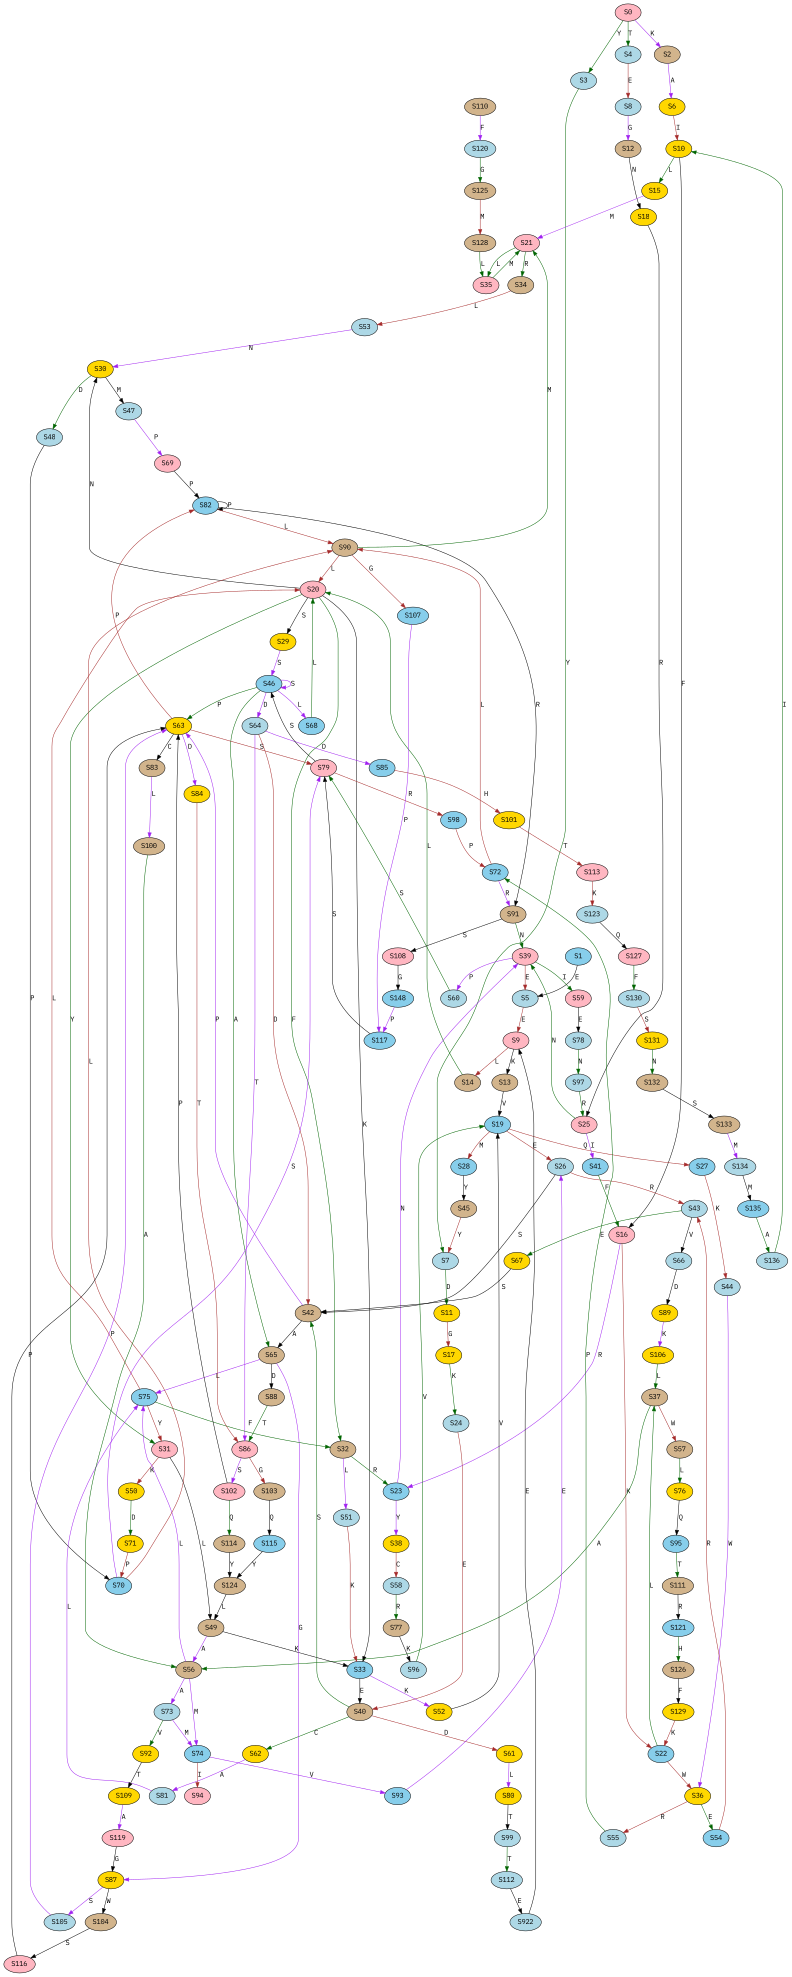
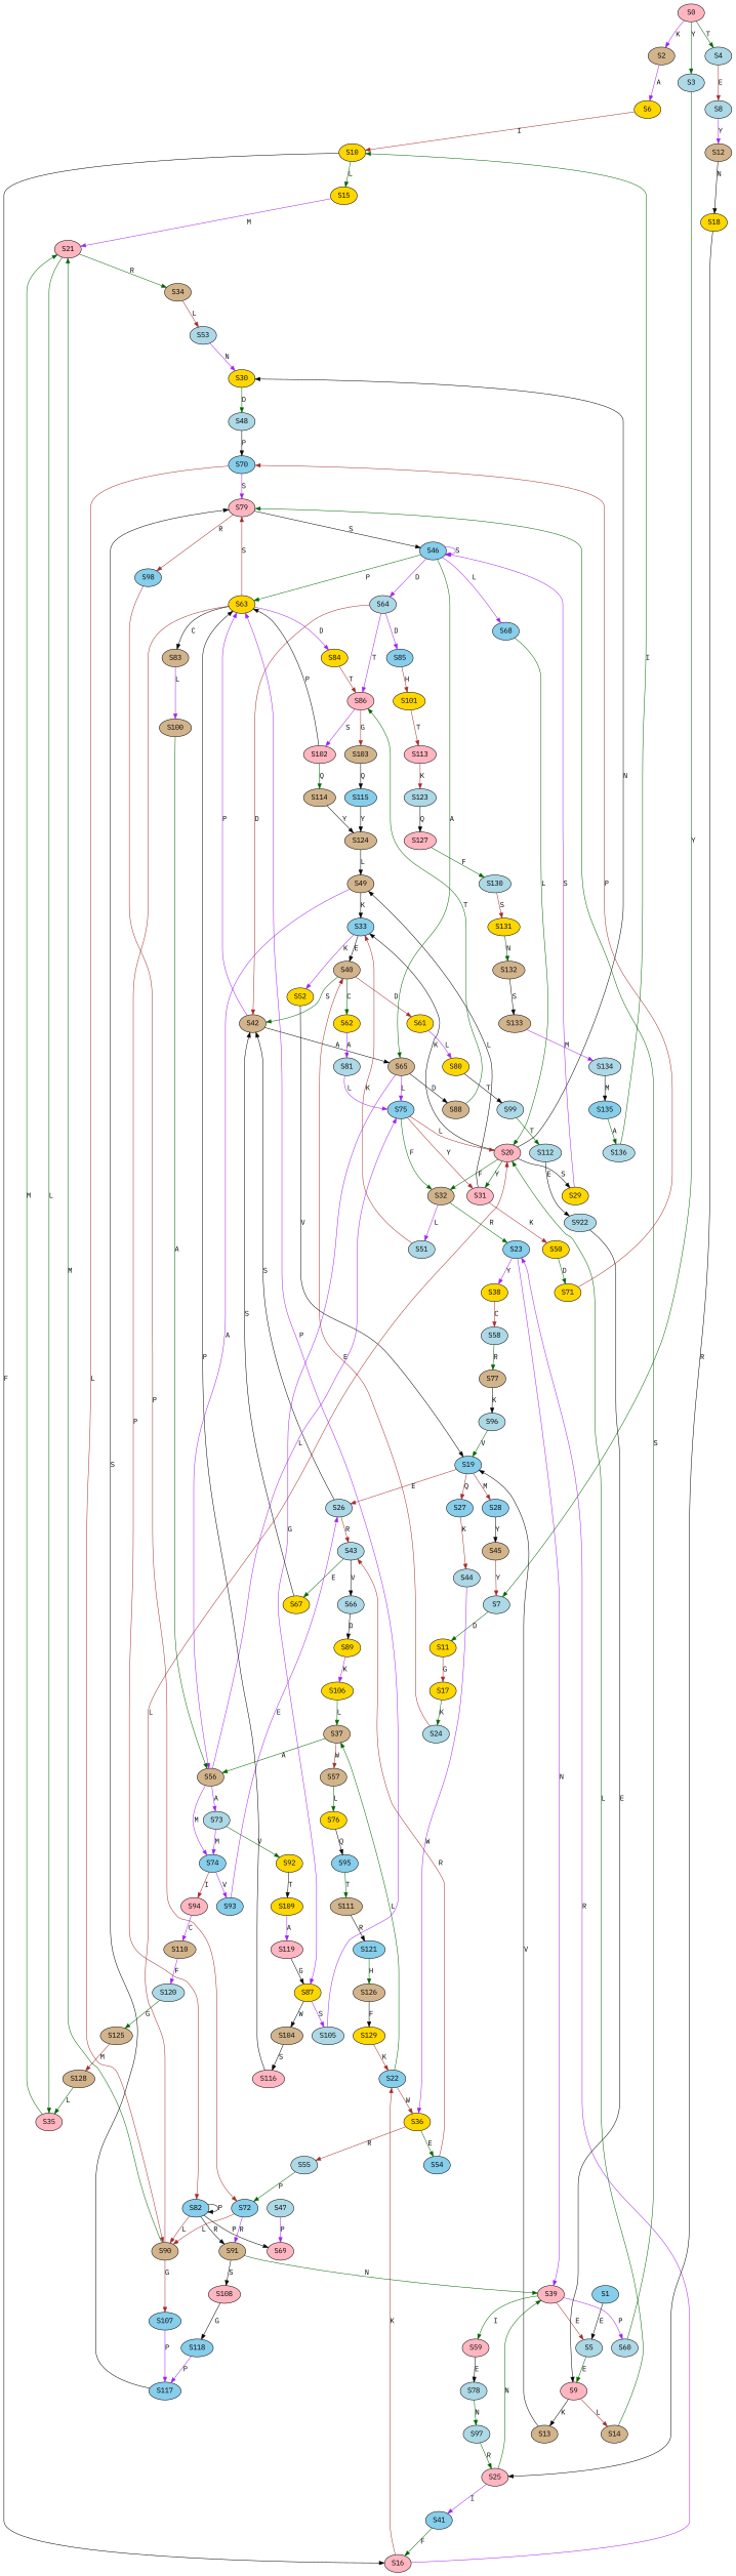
  strict digraph {
    fontname="IBM Plex Mono"
    node [fillcolor=lightblue fontname="IBM Plex Mono" style=filled]
    edge [color=darkgreen fontname="IBM Plex Mono"]
    S0 [fillcolor=lightpink]
    S2 [fillcolor=tan]
    S3
    S4
    S1 [fillcolor=skyblue]
    S5
    S6 [fillcolor=gold]
    S7
    S8
    S9 [fillcolor=lightpink]
    S10 [fillcolor=gold]
    S11 [fillcolor=gold]
    S12 [fillcolor=tan]
    S13 [fillcolor=tan]
    S14 [fillcolor=tan]
    S15 [fillcolor=gold]
    S16 [fillcolor=lightpink]
    S17 [fillcolor=gold]
    S18 [fillcolor=gold]
    S19 [fillcolor=skyblue]
    S20 [fillcolor=lightpink]
    S21 [fillcolor=lightpink]
    S22 [fillcolor=skyblue]
    S23 [fillcolor=skyblue]
    S24
    S25 [fillcolor=lightpink]
    S26
    S27 [fillcolor=skyblue]
    S28 [fillcolor=skyblue]
    S29 [fillcolor=gold]
    S30 [fillcolor=gold]
    S31 [fillcolor=lightpink]
    S32 [fillcolor=tan]
    S33 [fillcolor=skyblue]
    S34 [fillcolor=tan]
    S35 [fillcolor=lightpink]
    S36 [fillcolor=gold]
    S37 [fillcolor=tan]
    S38 [fillcolor=gold]
    S39 [fillcolor=lightpink]
    S40 [fillcolor=tan]
    S41 [fillcolor=skyblue]
    S42 [fillcolor=tan]
    S43
    S44
    S45 [fillcolor=tan]
    S46 [fillcolor=skyblue]
    S47
    S48
    S49 [fillcolor=tan]
    S50 [fillcolor=gold]
    S51
    S52 [fillcolor=gold]
    S53
    S54 [fillcolor=skyblue]
    S55
    S56 [fillcolor=tan]
    S57 [fillcolor=tan]
    S58
    S59 [fillcolor=lightpink]
    S60
    S61 [fillcolor=gold]
    S62 [fillcolor=gold]
    S63 [fillcolor=gold]
    S65 [fillcolor=tan]
    S66
    S67 [fillcolor=gold]
    S64
    S68 [fillcolor=skyblue]
    S69 [fillcolor=lightpink]
    S70 [fillcolor=skyblue]
    S71 [fillcolor=gold]
    S72 [fillcolor=skyblue]
    S73
    S74 [fillcolor=skyblue]
    S75 [fillcolor=skyblue]
    S76 [fillcolor=gold]
    S77 [fillcolor=tan]
    S78
    S79 [fillcolor=lightpink]
    S80 [fillcolor=gold]
    S81
    S82 [fillcolor=skyblue]
    S83 [fillcolor=tan]
    S84 [fillcolor=gold]
    S85 [fillcolor=skyblue]
    S86 [fillcolor=lightpink]
    S87 [fillcolor=gold]
    S88 [fillcolor=tan]
    S89 [fillcolor=gold]
    S90 [fillcolor=tan]
    S91 [fillcolor=tan]
    S92 [fillcolor=gold]
    S93 [fillcolor=skyblue]
    S94 [fillcolor=lightpink]
    S95 [fillcolor=skyblue]
    S96
    S97
    S98 [fillcolor=skyblue]
    S99
    S100 [fillcolor=tan]
    S101 [fillcolor=gold]
    S102 [fillcolor=lightpink]
    S103 [fillcolor=tan]
    S104 [fillcolor=tan]
    S105
    S106 [fillcolor=gold]
    S107 [fillcolor=skyblue]
    S108 [fillcolor=lightpink]
    S109 [fillcolor=gold]
    S110 [fillcolor=tan]
    S111 [fillcolor=tan]
    S112
    S113 [fillcolor=lightpink]
    S114 [fillcolor=tan]
    S115 [fillcolor=skyblue]
    S116 [fillcolor=lightpink]
    S117 [fillcolor=skyblue]
-   S118 [fillcolor=skyblue label=S148]
+   S118 [fillcolor=skyblue]
    S119 [fillcolor=lightpink]
    S120
    S121 [fillcolor=skyblue]
    n123 [label=S922]
    S123
    S124 [fillcolor=tan]
    S125 [fillcolor=tan]
    S126 [fillcolor=tan]
    S127 [fillcolor=lightpink]
    S128 [fillcolor=tan]
    S129 [fillcolor=gold]
    S130
    S131 [fillcolor=gold]
    S132 [fillcolor=tan]
    S133 [fillcolor=tan]
    S134
    S135 [fillcolor=skyblue]
    S136
    S0 -> S2 [color=purple label=K]
    S0 -> S3 [label=Y]
    S0 -> S4 [label=T]
    S2 -> S6 [color=purple label=A]
    S3 -> S7 [label=Y]
    S4 -> S8 [color=brown label=E]
    S1 -> S5 [color=black label=E]
-   S5 -> S9 [color=brown label=E]
+   S5 -> S9 [label=E]
    S6 -> S10 [color=brown label=I]
    S7 -> S11 [label=D]
-   S8 -> S12 [color=purple label=G]
+   S8 -> S12 [color=purple label=Y]
    S9 -> S13 [color=black label=K]
    S9 -> S14 [color=brown label=L]
    S10 -> S15 [label=L]
    S10 -> S16 [color=black label=F]
    S11 -> S17 [color=brown label=G]
    S12 -> S18 [color=black label=N]
    S13 -> S19 [color=black label=V]
    S14 -> S20 [label=L]
    S15 -> S21 [color=purple label=M]
    S16 -> S22 [color=brown label=K]
    S16 -> S23 [color=purple label=R]
    S17 -> S24 [label=K]
    S18 -> S25 [color=black label=R]
    S19 -> S26 [color=brown label=E]
    S19 -> S27 [color=brown label=Q]
    S19 -> S28 [color=brown label=M]
    S20 -> S29 [color=black label=S]
    S20 -> S30 [color=black label=N]
    S20 -> S31 [label=Y]
    S20 -> S32 [label=F]
    S20 -> S33 [color=black label=K]
    S21 -> S34 [label=R]
    S21 -> S35 [label=L]
    S22 -> S36 [color=brown label=W]
    S22 -> S37 [label=L]
    S23 -> S38 [color=purple label=Y]
    S23 -> S39 [color=purple label=N]
    S24 -> S40 [color=brown label=E]
    S25 -> S39 [label=N]
    S25 -> S41 [color=purple label=I]
    S26 -> S42 [color=black label=S]
    S26 -> S43 [color=brown label=R]
    S27 -> S44 [color=brown label=K]
    S28 -> S45 [color=black label=Y]
    S29 -> S46 [color=purple label=S]
-   S30 -> S47 [color=black label=M]
    S30 -> S48 [label=D]
    S31 -> S49 [color=black label=L]
    S31 -> S50 [color=brown label=K]
    S32 -> S23 [label=R]
    S32 -> S51 [color=purple label=L]
    S33 -> S40 [color=black label=E]
    S33 -> S52 [color=purple label=K]
    S34 -> S53 [color=brown label=L]
    S35 -> S21 [label=M]
    S36 -> S54 [label=E]
    S36 -> S55 [color=brown label=R]
    S37 -> S56 [label=A]
    S37 -> S57 [color=brown label=W]
    S38 -> S58 [color=brown label=C]
    S39 -> S5 [color=brown label=E]
    S39 -> S59 [label=I]
    S39 -> S60 [color=purple label=P]
    S40 -> S42 [label=S]
    S40 -> S61 [color=brown label=D]
    S40 -> S62 [label=C]
    S41 -> S16 [label=F]
    S42 -> S63 [color=purple label=P]
    S42 -> S65 [color=black label=A]
    S43 -> S66 [color=black label=V]
    S43 -> S67 [label=E]
    S44 -> S36 [color=purple label=W]
    S45 -> S7 [color=brown label=Y]
    S46 -> S46 [color=purple label=S]
    S46 -> S63 [label=P]
    S46 -> S65 [label=A]
    S46 -> S64 [color=purple label=D]
    S46 -> S68 [color=purple label=L]
    S47 -> S69 [color=purple label=P]
    S48 -> S70 [color=black label=P]
    S49 -> S33 [color=black label=K]
    S49 -> S56 [color=purple label=A]
    S50 -> S71 [label=D]
    S51 -> S33 [color=brown label=K]
    S52 -> S19 [color=black label=V]
    S53 -> S30 [color=purple label=N]
    S54 -> S43 [color=brown label=R]
    S55 -> S72 [label=P]
    S56 -> S73 [color=purple label=A]
    S56 -> S74 [color=purple label=M]
    S56 -> S75 [color=purple label=L]
    S57 -> S76 [label=L]
    S58 -> S77 [label=R]
    S59 -> S78 [color=black label=E]
    S60 -> S79 [label=S]
    S61 -> S80 [color=purple label=L]
    S62 -> S81 [color=purple label=A]
    S63 -> S79 [color=brown label=S]
    S63 -> S82 [color=brown label=P]
    S63 -> S83 [color=black label=C]
    S63 -> S84 [color=purple label=D]
    S65 -> S75 [color=purple label=L]
    S65 -> S87 [color=purple label=G]
    S65 -> S88 [color=black label=D]
    S66 -> S89 [color=black label=D]
    S67 -> S42 [color=black label=S]
    S64 -> S42 [color=brown label=D]
    S64 -> S85 [color=purple label=D]
    S64 -> S86 [color=purple label=T]
    S68 -> S20 [label=L]
-   S69 -> S82 [color=black label=P]
+   S82 -> S69 [color=black label=P]
    S70 -> S79 [color=purple label=S]
    S70 -> S90 [color=brown label=L]
    S71 -> S70 [color=brown label=P]
    S72 -> S90 [color=brown label=L]
    S72 -> S91 [color=purple label=R]
    S73 -> S74 [color=purple label=M]
    S73 -> S92 [label=V]
    S74 -> S93 [color=purple label=V]
    S74 -> S94 [color=brown label=I]
    S75 -> S20 [color=brown label=L]
    S75 -> S31 [color=brown label=Y]
    S75 -> S32 [label=F]
    S76 -> S95 [color=black label=Q]
    S77 -> S96 [color=black label=K]
    S78 -> S97 [label=N]
    S79 -> S46 [color=black label=S]
    S79 -> S98 [color=brown label=R]
    S80 -> S99 [color=black label=T]
    S81 -> S75 [color=purple label=L]
    S82 -> S82 [color=black label=P]
    S82 -> S90 [color=brown label=L]
    S82 -> S91 [color=black label=R]
    S83 -> S100 [color=purple label=L]
    S84 -> S86 [color=brown label=T]
    S85 -> S101 [color=brown label=H]
    S86 -> S102 [color=purple label=S]
    S86 -> S103 [color=brown label=G]
    S87 -> S104 [color=black label=W]
    S87 -> S105 [color=purple label=S]
    S88 -> S86 [label=T]
    S89 -> S106 [color=purple label=K]
    S90 -> S20 [color=brown label=L]
    S90 -> S21 [label=M]
    S90 -> S107 [color=brown label=G]
    S91 -> S39 [label=N]
    S91 -> S108 [color=black label=S]
    S92 -> S109 [color=black label=T]
    S93 -> S26 [color=purple label=E]
+   S94 -> S110 [color=purple label=C]
    S95 -> S111 [label=T]
    S96 -> S19 [label=V]
    S97 -> S25 [label=R]
    S98 -> S72 [color=brown label=P]
    S99 -> S112 [label=T]
    S100 -> S56 [label=A]
    S101 -> S113 [color=brown label=T]
    S102 -> S63 [color=black label=P]
    S102 -> S114 [label=Q]
    S103 -> S115 [color=black label=Q]
    S104 -> S116 [color=black label=S]
    S105 -> S63 [color=purple label=P]
    S106 -> S37 [label=L]
    S107 -> S117 [color=purple label=P]
    S108 -> S118 [color=black label=G]
    S109 -> S119 [color=purple label=A]
    S110 -> S120 [color=purple label=F]
    S111 -> S121 [color=black label=R]
    S112 -> n123 [color=black label=E]
    S113 -> S123 [color=brown label=K]
    S114 -> S124 [color=black label=Y]
    S115 -> S124 [color=black label=Y]
    S116 -> S63 [color=black label=P]
    S117 -> S79 [color=black label=S]
    S118 -> S117 [color=purple label=P]
    S119 -> S87 [color=black label=G]
    S120 -> S125 [label=G]
    S121 -> S126 [label=H]
    n123 -> S9 [color=black label=E]
    S123 -> S127 [color=black label=Q]
    S124 -> S49 [color=black label=L]
    S125 -> S128 [color=brown label=M]
    S126 -> S129 [color=black label=F]
    S127 -> S130 [label=F]
    S128 -> S35 [label=L]
    S129 -> S22 [color=brown label=K]
    S130 -> S131 [color=brown label=S]
    S131 -> S132 [label=N]
    S132 -> S133 [color=black label=S]
    S133 -> S134 [color=purple label=M]
    S134 -> S135 [color=black label=M]
    S135 -> S136 [label=A]
    S136 -> S10 [label=I]
  }
